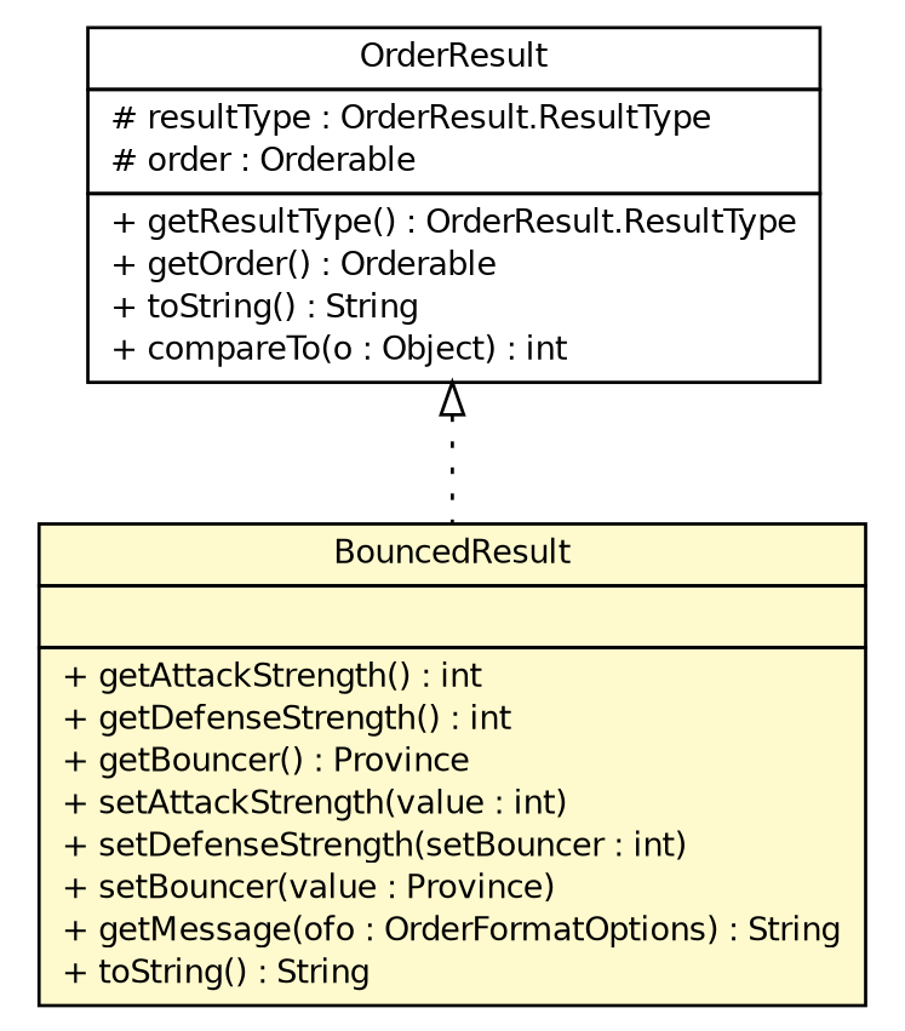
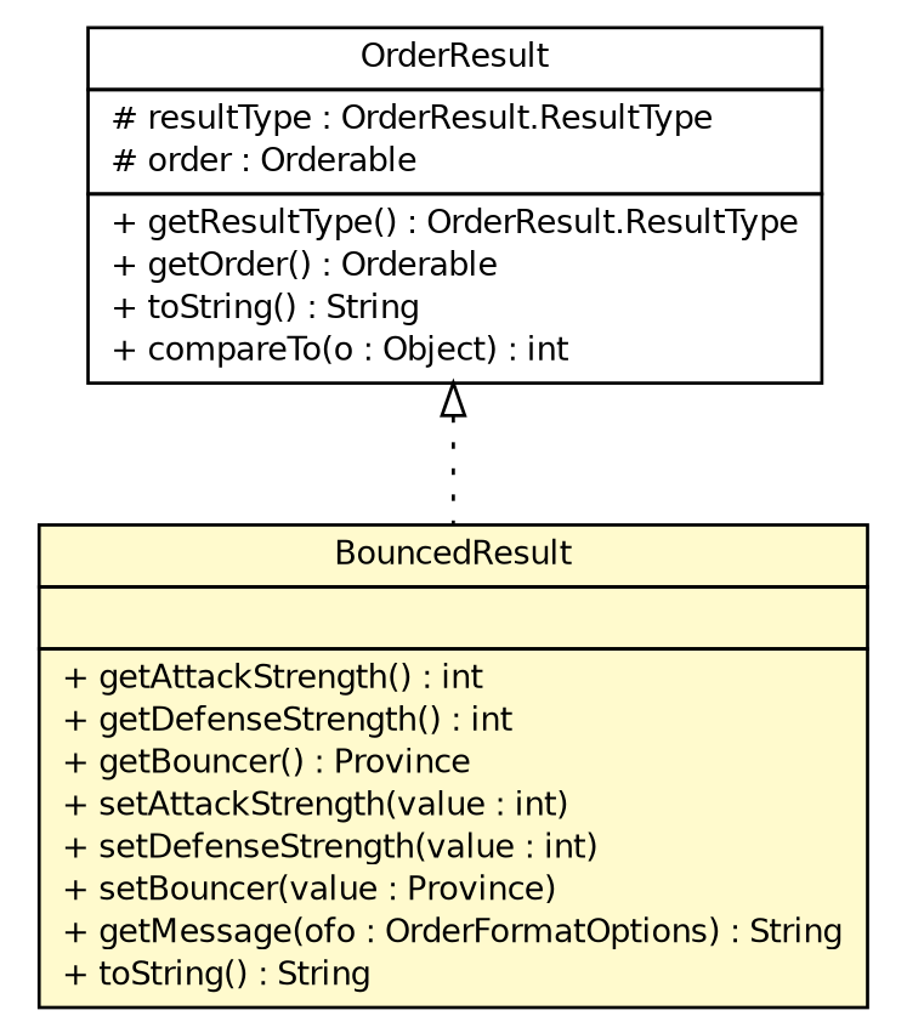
  digraph {
    nodesep=0.25
    ranksep=0.5
    node [fontcolor=black fontname=Helvetica fontsize=10.0 shape=plaintext]
-   n1 [label=<<table title="dip.order.result.BouncedResult" border="0" cellborder="1" cellspacing="0" cellpadding="2" port="p" bgcolor="lemonChiffon" href="./BouncedResult.html"> 		<tr><td><table border="0" cellspacing="0" cellpadding="1"> <tr><td align="center" balign="center"> BouncedResult </td></tr> 		</table></td></tr> 		<tr><td><table border="0" cellspacing="0" cellpadding="1"> <tr><td align="left" balign="left">  </td></tr> 		</table></td></tr> 		<tr><td><table border="0" cellspacing="0" cellpadding="1"> <tr><td align="left" balign="left"> + getAttackStrength() : int </td></tr> <tr><td align="left" balign="left"> + getDefenseStrength() : int </td></tr> <tr><td align="left" balign="left"> + getBouncer() : Province </td></tr> <tr><td align="left" balign="left"> + setAttackStrength(value : int) </td></tr> <tr><td align="left" balign="left"> + setDefenseStrength(setBouncer : int) </td></tr> <tr><td align="left" balign="left"> + setBouncer(value : Province) </td></tr> <tr><td align="left" balign="left"> + getMessage(ofo : OrderFormatOptions) : String </td></tr> <tr><td align="left" balign="left"> + toString() : String </td></tr> 		</table></td></tr> 		</table>>]
+   n1 [label=<<table title="dip.order.result.BouncedResult" border="0" cellborder="1" cellspacing="0" cellpadding="2" port="p" bgcolor="lemonChiffon" href="./BouncedResult.html"> 		<tr><td><table border="0" cellspacing="0" cellpadding="1"> <tr><td align="center" balign="center"> BouncedResult </td></tr> 		</table></td></tr> 		<tr><td><table border="0" cellspacing="0" cellpadding="1"> <tr><td align="left" balign="left">  </td></tr> 		</table></td></tr> 		<tr><td><table border="0" cellspacing="0" cellpadding="1"> <tr><td align="left" balign="left"> + getAttackStrength() : int </td></tr> <tr><td align="left" balign="left"> + getDefenseStrength() : int </td></tr> <tr><td align="left" balign="left"> + getBouncer() : Province </td></tr> <tr><td align="left" balign="left"> + setAttackStrength(value : int) </td></tr> <tr><td align="left" balign="left"> + setDefenseStrength(value : int) </td></tr> <tr><td align="left" balign="left"> + setBouncer(value : Province) </td></tr> <tr><td align="left" balign="left"> + getMessage(ofo : OrderFormatOptions) : String </td></tr> <tr><td align="left" balign="left"> + toString() : String </td></tr> 		</table></td></tr> 		</table>>]
    n2 [label=<<table title="dip.order.result.OrderResult" border="0" cellborder="1" cellspacing="0" cellpadding="2" port="p" href="./OrderResult.html"> 		<tr><td><table border="0" cellspacing="0" cellpadding="1"> <tr><td align="center" balign="center"> OrderResult </td></tr> 		</table></td></tr> 		<tr><td><table border="0" cellspacing="0" cellpadding="1"> <tr><td align="left" balign="left"> # resultType : OrderResult.ResultType </td></tr> <tr><td align="left" balign="left"> # order : Orderable </td></tr> 		</table></td></tr> 		<tr><td><table border="0" cellspacing="0" cellpadding="1"> <tr><td align="left" balign="left"> + getResultType() : OrderResult.ResultType </td></tr> <tr><td align="left" balign="left"> + getOrder() : Orderable </td></tr> <tr><td align="left" balign="left"> + toString() : String </td></tr> <tr><td align="left" balign="left"> + compareTo(o : Object) : int </td></tr> 		</table></td></tr> 		</table>>]
    n2 -> n1 [arrowtail=empty dir=back fontname=Helvetica fontsize=10 headport=p labelfontname=Helvetica labelfontsize=10 tailport=p style=dotted]
  }
